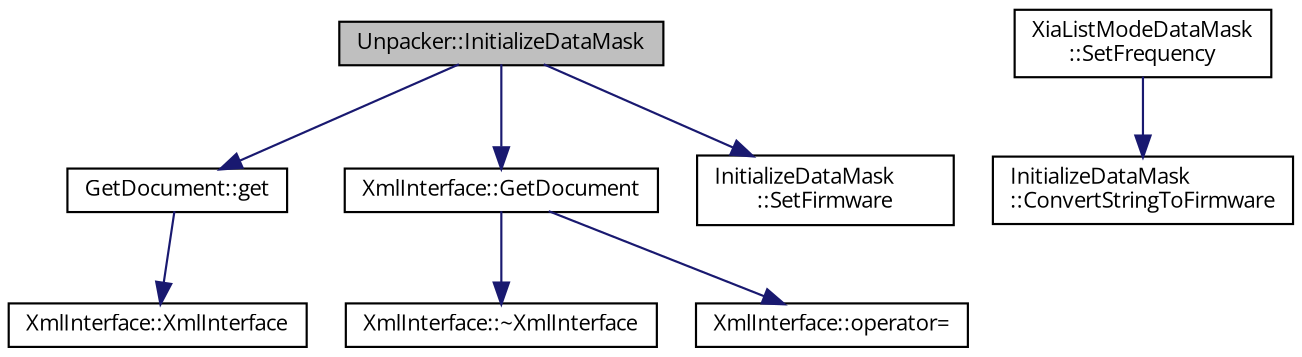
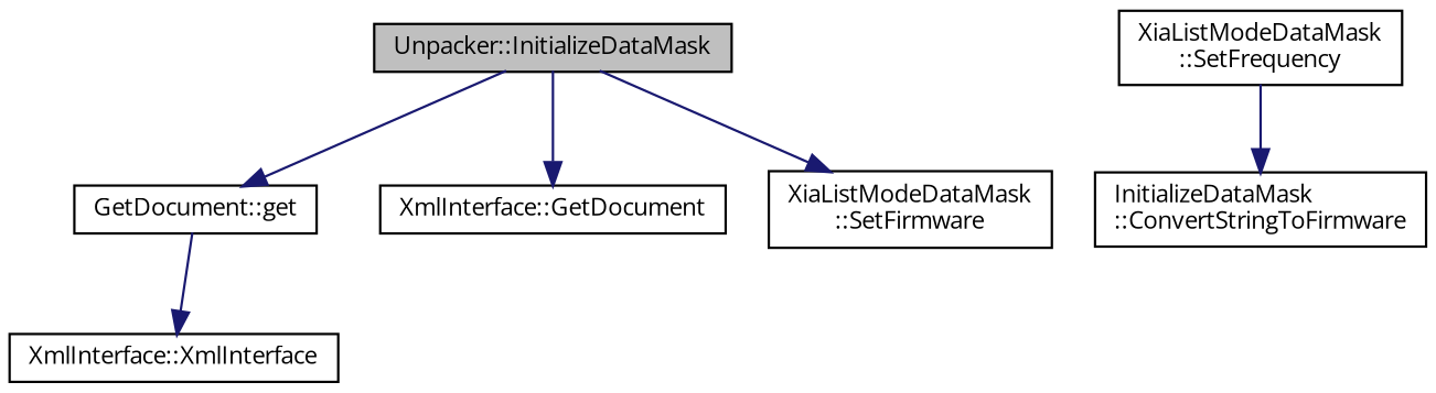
  digraph {
    fontname="Open Sans"
    rankdir=TB
    node [color=black fillcolor=white fontname="Open Sans" fontsize=10 shape=record style=filled]
    edge [color=midnightblue fontname="Open Sans" fontsize=10 labelfontname=Helvetica labelfontsize=10 style=solid]
    n1 [fillcolor=grey75 fontcolor=black height=0.2 label="Unpacker::InitializeDataMask" width=0.4]
    n2 [height=0.2 label="GetDocument::get" width=0.4]
    n3 [height=0.2 label="XmlInterface::GetDocument" width=0.4]
-   n4 [height=0.2 label="InitializeDataMask\l::SetFirmware" width=0.4]
+   n4 [height=0.2 label="XiaListModeDataMask\l::SetFirmware" width=0.4]
    n5 [height=0.2 label="XmlInterface::XmlInterface" width=0.4]
-   n6 [height=0.2 label="XmlInterface::~XmlInterface" width=0.4]
-   n7 [height=0.2 label="XmlInterface::operator=" width=0.4]
    n8 [height=0.2 label="XiaListModeDataMask\l::SetFrequency" width=0.4]
    n9 [height=0.2 label="InitializeDataMask\l::ConvertStringToFirmware" width=0.4]
    n1 -> n2
    n1 -> n3
    n1 -> n4
    n2 -> n5
-   n3 -> n6
-   n3 -> n7
    n8 -> n9
  }
